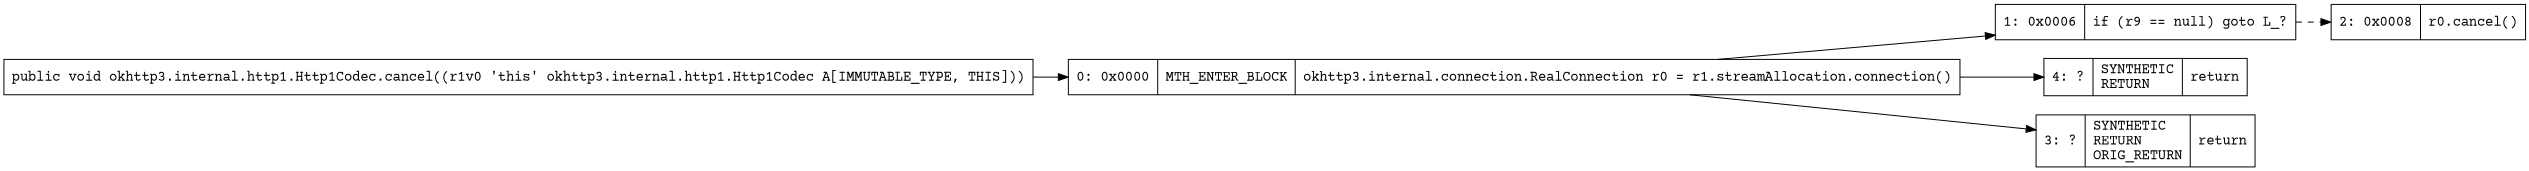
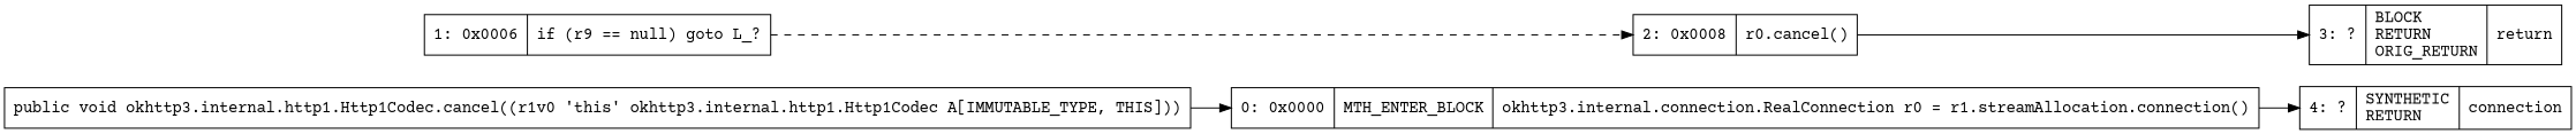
  digraph {
    fontname="Courier Prime"
    rankdir=LR
    node [fontname="Courier Prime" shape=record]
    edge [fontname="Courier Prime"]
    n1 [label="{0\:\ 0x0000|MTH_ENTER_BLOCK\l|okhttp3.internal.connection.RealConnection r0 = r1.streamAllocation.connection()\l}"]
    n2 [label="{1\:\ 0x0006|if (r9 == null) goto L_?\l}"]
-   n3 [label="{4\:\ ?|SYNTHETIC\lRETURN\l|return\l}"]
+   n3 [label="{4\:\ ?|SYNTHETIC\lRETURN\l|connection\l}"]
    n4 [label="{2\:\ 0x0008|r0.cancel()\l}"]
-   n5 [label="{3\:\ ?|SYNTHETIC\lRETURN\lORIG_RETURN\l|return\l}"]
+   n5 [label="{3\:\ ?|BLOCK\lRETURN\lORIG_RETURN\l|return\l}"]
    n6 [label="{public void okhttp3.internal.http1.Http1Codec.cancel((r1v0 'this' okhttp3.internal.http1.Http1Codec A[IMMUTABLE_TYPE, THIS])) }"]
-   n1 -> n2
    n1 -> n3
    n2 -> n4 [style=dashed]
-   n1 -> n5
+   n4 -> n5
    n6 -> n1
  }
